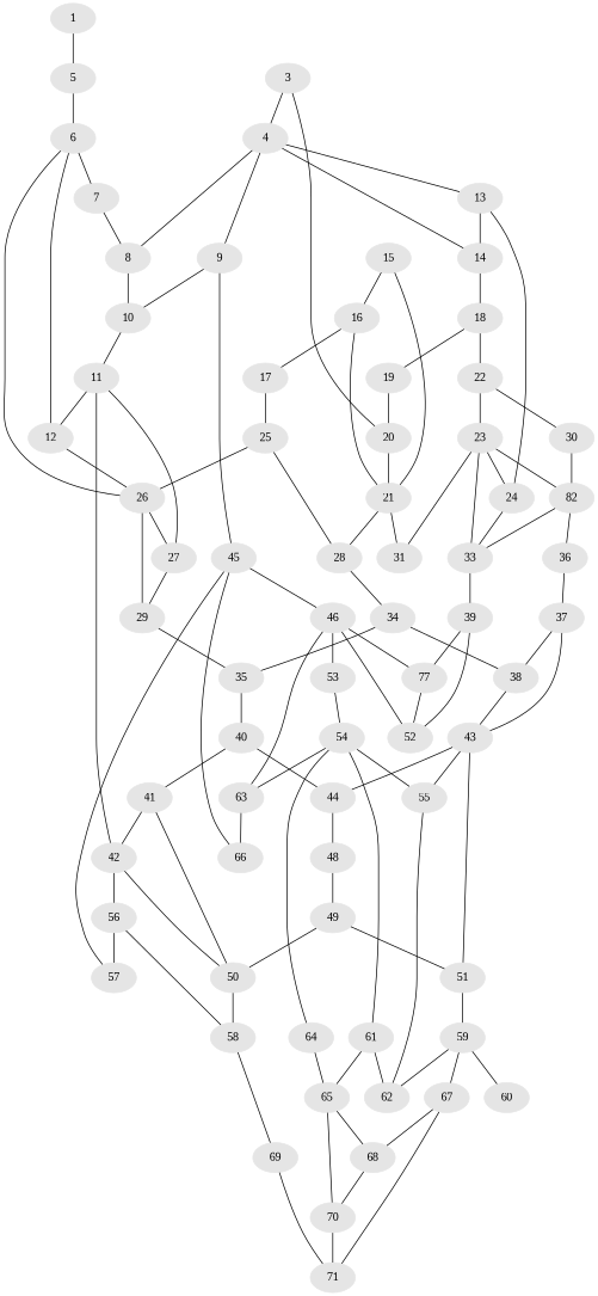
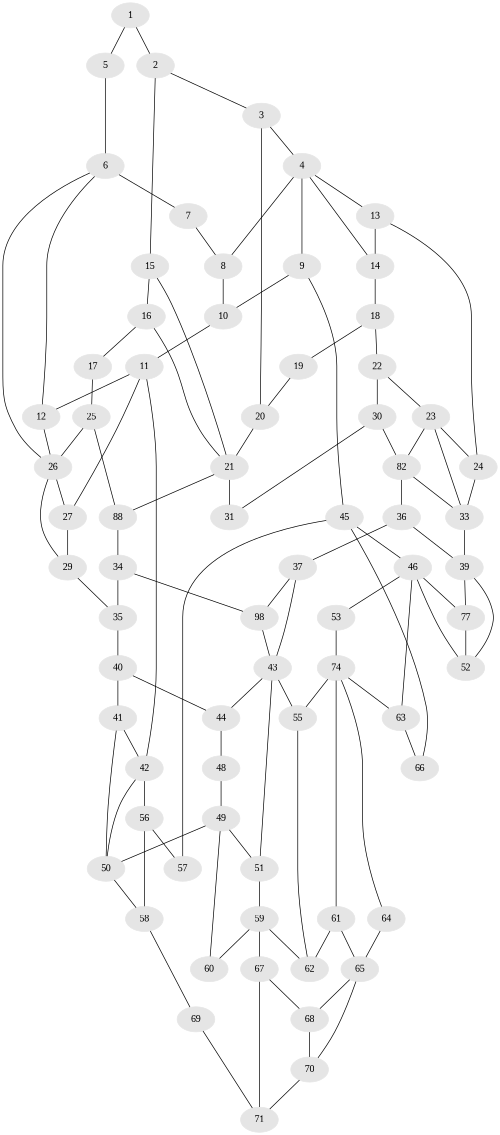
  graph {
    fontname="Liberation Serif"
    node [color=gray90 fontname="Liberation Serif" style=filled]
    edge [fontname="Liberation Serif" weight=1.0]
    1
+   2
    5
    3
    15
    6
    4
    20
    16
    21
    8
    9
    13
    14
    10
    45
    24
    18
    7
    12
    26
    17
    25
    27
    29
    11
    33
    57
    46
    66
    42
    50
    56
    19
    22
-   28
+   28 [label=88]
    31
    23
    30
    34
    n41 [label=82]
    36
    39
    35
-   38
+   38 [label=98]
    40
    37
    n48 [label=77]
    52
    43
    41
    44
    51
    55
    48
    58
    59
    62
    49
    53
    63
-   54
+   54 [label=74]
    60
    69
    67
    61
    64
    65
    71
    68
    70
+   1 -- 2
    1 -- 5
+   2 -- 3
+   2 -- 15
    5 -- 6
    3 -- 4
    3 -- 20
    15 -- 16
    15 -- 21
    6 -- 7 [weight=2.0]
    6 -- 12
    6 -- 26
    4 -- 8
    4 -- 9
    4 -- 13
    4 -- 14
    20 -- 21 [weight=2.0]
    16 -- 21
    16 -- 17
    21 -- 28
    21 -- 31 [weight=2.0]
    8 -- 10
    9 -- 10
    9 -- 45
    13 -- 14
    13 -- 24
    14 -- 18 [weight=2.0]
    10 -- 11
    45 -- 57
    45 -- 46
    45 -- 66
    24 -- 33
    18 -- 19 [weight=2.0]
    18 -- 22 [weight=2.0]
    7 -- 8
    12 -- 26
    26 -- 27
    26 -- 29
    17 -- 25
    25 -- 26 [weight=2.0]
    25 -- 28
    27 -- 29
    29 -- 35
    11 -- 12
    11 -- 27
    11 -- 42 [weight=2.0]
    33 -- 39 [weight=2.0]
    46 -- n48
    46 -- 52
    46 -- 53 [weight=2.0]
    46 -- 63
    42 -- 50
    42 -- 56 [weight=2.0]
    50 -- 58
    56 -- 57 [weight=2.0]
    56 -- 58
    19 -- 20 [weight=2.0]
    22 -- 23 [weight=2.0]
    22 -- 30
    28 -- 34
    23 -- 24 [weight=2.0]
    23 -- 33
    23 -- n41
-   23 -- 31
+   30 -- 31
    30 -- n41
    34 -- 35
    34 -- 38
    n41 -- 33
    n41 -- 36
+   36 -- 39
    36 -- 37
    39 -- n48
    39 -- 52
    35 -- 40
    38 -- 43
    40 -- 41
    40 -- 44
    37 -- 38
    37 -- 43
    n48 -- 52
    43 -- 44
    43 -- 51
    43 -- 55 [weight=2.0]
    41 -- 42
    41 -- 50
    44 -- 48
    51 -- 59
    55 -- 62
    48 -- 49 [weight=2.0]
    58 -- 69
    59 -- 62
    59 -- 60 [weight=2.0]
    59 -- 67 [weight=2.0]
    49 -- 50 [weight=2.0]
    49 -- 51
+   49 -- 60
    53 -- 54
    63 -- 66
    54 -- 55 [weight=2.0]
    54 -- 63
    54 -- 61
    54 -- 64
    69 -- 71
    67 -- 71
    67 -- 68
    61 -- 62
    61 -- 65 [weight=2.0]
    64 -- 65 [weight=2.0]
    65 -- 68
    65 -- 70
    68 -- 70
    70 -- 71
  }
